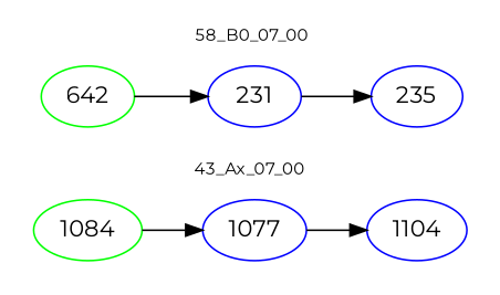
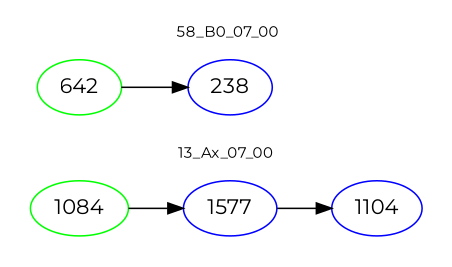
  digraph {
    fontname=Montserrat
    rankdir=LR
    node [color=blue fontname=Montserrat]
    edge [color=black fontname=Montserrat]
    n1 [color=green label=1084]
-   n2 [label=1077]
+   n2 [label=1577]
    n3 [label=1104]
    n4 [color=green label=642]
-   n5 [label=231]
-   n6 [label=235]
+   n5 [label=238]
    subgraph cluster_1 {
      color=white
      fontsize=10
-     label="43_Ax_07_00"
+     label="13_Ax_07_00"
      n1
      n2
      n3
    }
    subgraph cluster_2 {
      color=white
      fontsize=10
      label="58_B0_07_00"
      n4
      n5
-     n6
    }
    n1 -> n2
    n2 -> n3
    n4 -> n5
-   n5 -> n6
  }
